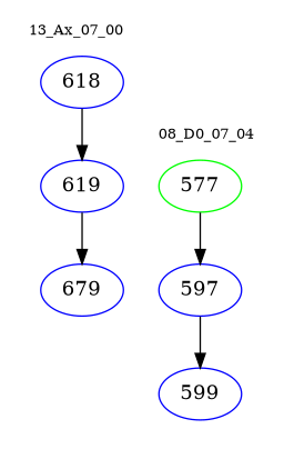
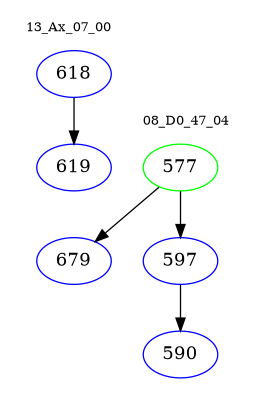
  digraph {
    node [color=blue]
    edge [color=black]
    n1 [label=618]
    n2 [label=619]
    n3 [label=679]
    n4 [color=green label=577]
    n5 [label=597]
-   n6 [label=599]
+   n6 [label=590]
    subgraph cluster_1 {
      color=white
      fontsize=10
      label="13_Ax_07_00"
      n1
      n2
      n3
    }
    subgraph cluster_2 {
      color=white
      fontsize=10
-     label="08_D0_07_04"
+     label="08_D0_47_04"
      n4
      n5
      n6
    }
    n1 -> n2
-   n2 -> n3
+   n4 -> n3
    n4 -> n5
    n5 -> n6
  }
